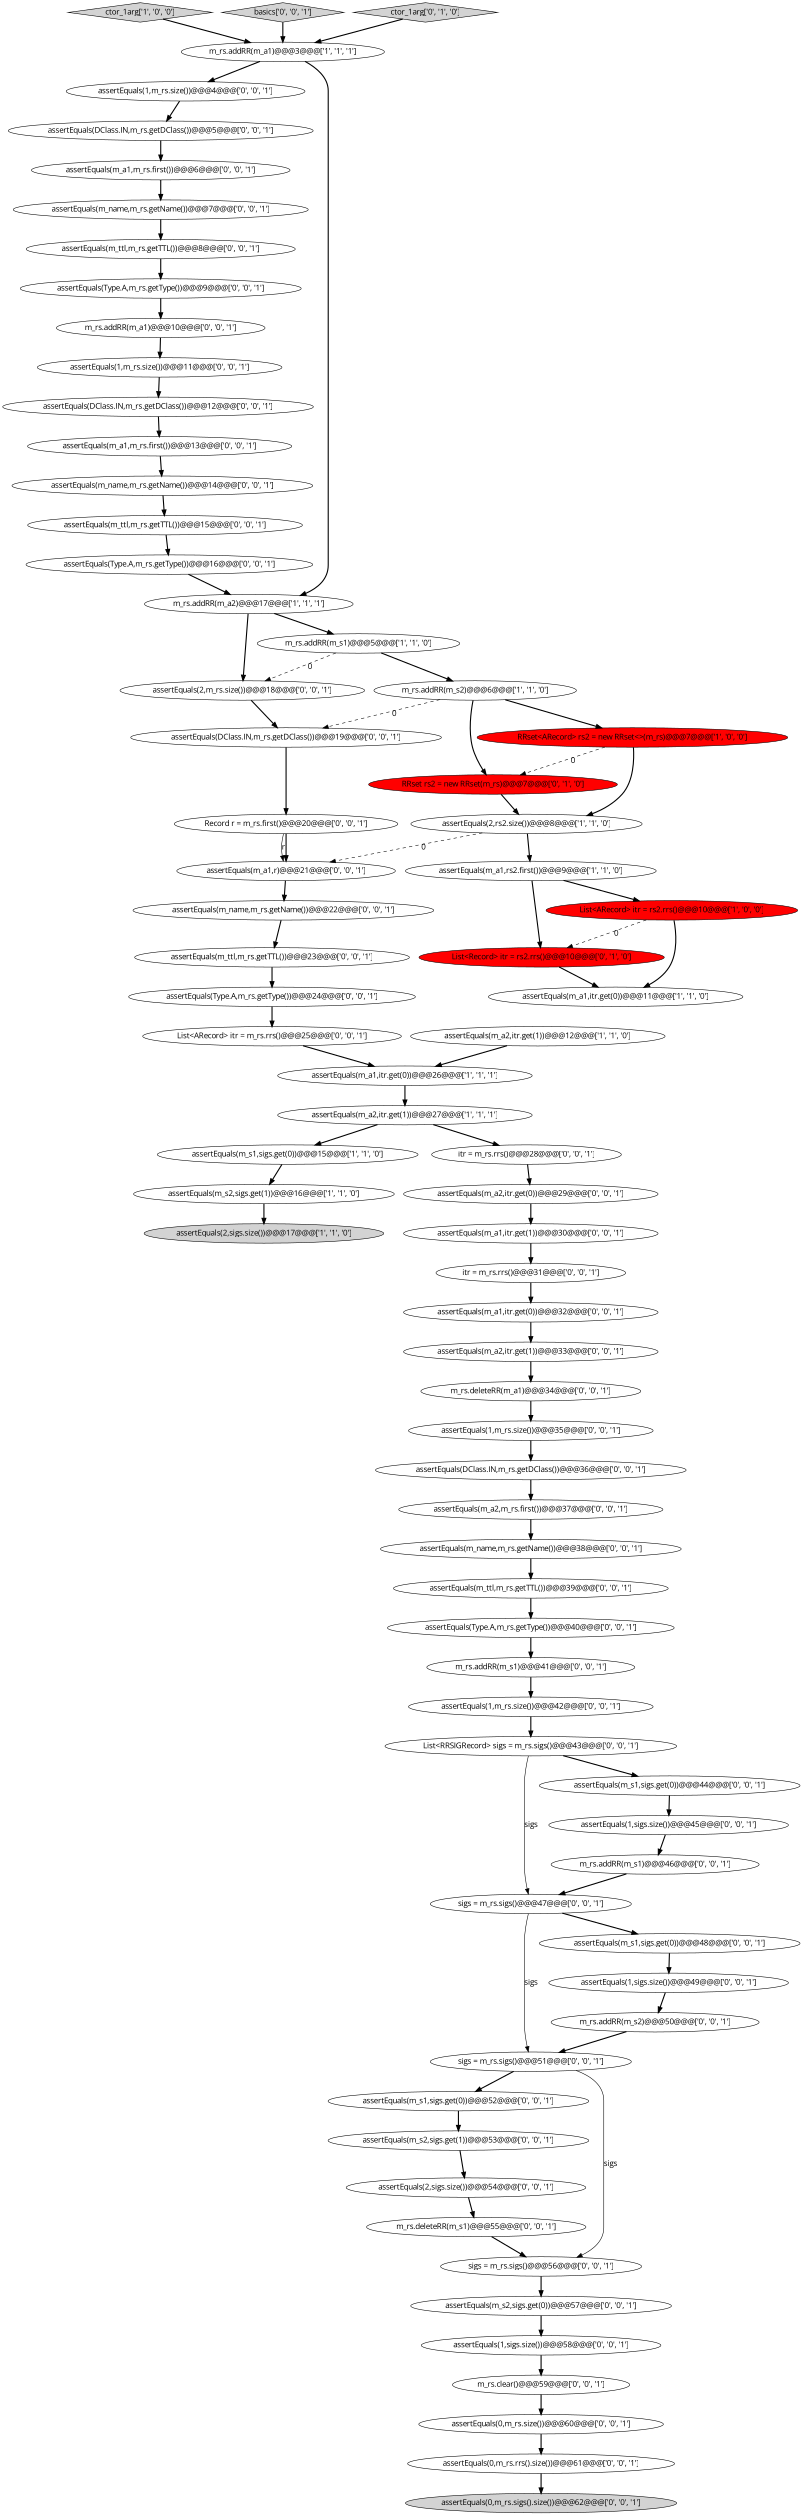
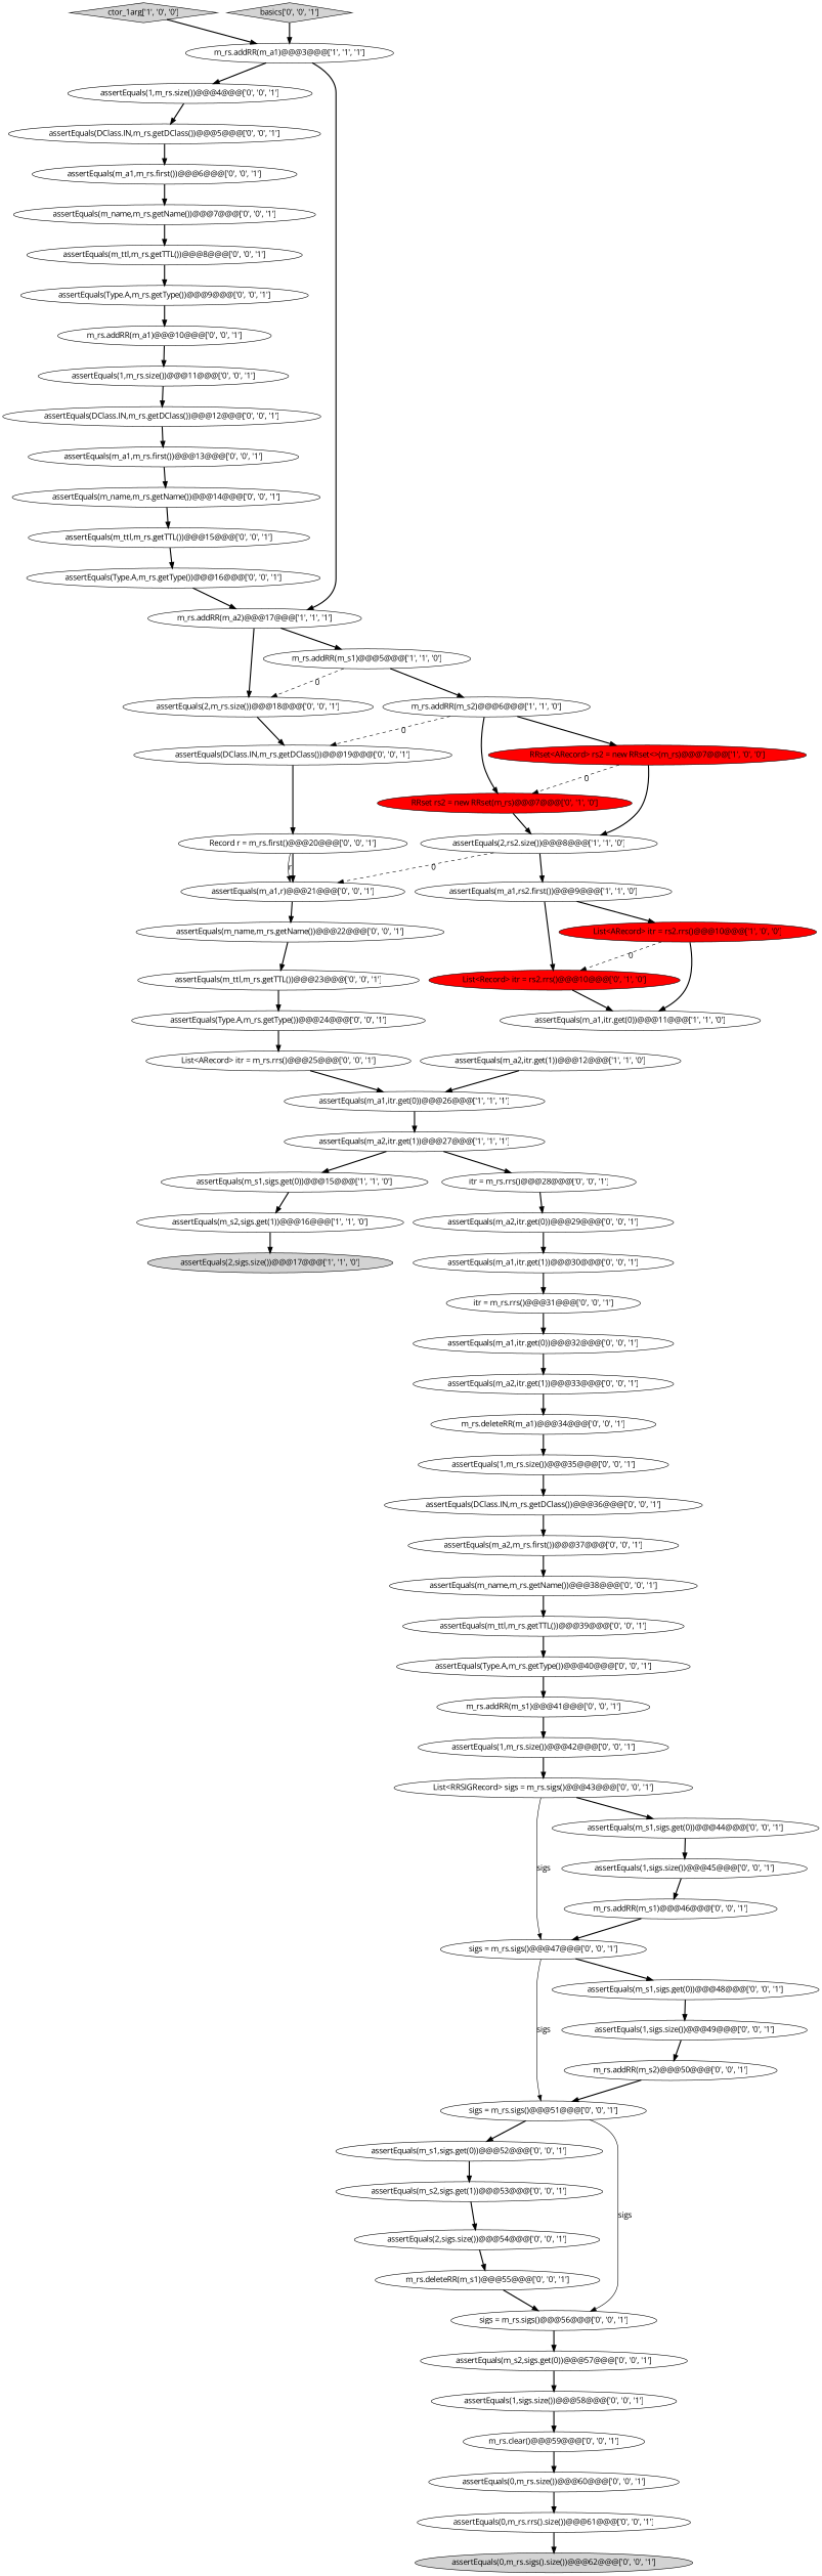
  digraph {
    fontname="Open Sans"
    node [fillcolor=white fontname="Open Sans" shape=ellipse style=filled]
    edge [fontname="Open Sans" style=bold]
    n1 [label="assertEquals(m_s2,sigs.get(1))@@@53@@@['0', '0', '1']"]
    n2 [label="assertEquals(2,sigs.size())@@@54@@@['0', '0', '1']"]
    n3 [label="m_rs.deleteRR(m_s1)@@@55@@@['0', '0', '1']"]
    n4 [label="Record r = m_rs.first()@@@20@@@['0', '0', '1']"]
    n5 [label="assertEquals(m_a1,r)@@@21@@@['0', '0', '1']"]
    n6 [label="assertEquals(m_name,m_rs.getName())@@@22@@@['0', '0', '1']"]
    n7 [label="assertEquals(m_s1,sigs.get(0))@@@52@@@['0', '0', '1']"]
    n8 [label="assertEquals(m_s1,sigs.get(0))@@@15@@@['1', '1', '0']"]
    n9 [label="assertEquals(m_s2,sigs.get(1))@@@16@@@['1', '1', '0']"]
    n10 [fillcolor=lightgray label="assertEquals(2,sigs.size())@@@17@@@['1', '1', '0']"]
    n11 [label="assertEquals(m_ttl,m_rs.getTTL())@@@23@@@['0', '0', '1']"]
    n12 [label="assertEquals(Type.A,m_rs.getType())@@@24@@@['0', '0', '1']"]
    n13 [label="List<ARecord> itr = m_rs.rrs()@@@25@@@['0', '0', '1']"]
    n14 [label="assertEquals(m_a1,rs2.first())@@@9@@@['1', '1', '0']"]
    n15 [fillcolor=red label="List<Record> itr = rs2.rrs()@@@10@@@['0', '1', '0']"]
    n16 [fillcolor=red label="List<ARecord> itr = rs2.rrs()@@@10@@@['1', '0', '0']"]
    n17 [label="assertEquals(m_a1,itr.get(0))@@@11@@@['1', '1', '0']"]
    n18 [label="m_rs.addRR(m_a1)@@@3@@@['1', '1', '1']"]
    n19 [label="assertEquals(1,m_rs.size())@@@4@@@['0', '0', '1']"]
    n20 [label="m_rs.addRR(m_a2)@@@17@@@['1', '1', '1']"]
    n21 [label="assertEquals(DClass.IN,m_rs.getDClass())@@@5@@@['0', '0', '1']"]
    n22 [label="assertEquals(2,m_rs.size())@@@18@@@['0', '0', '1']"]
    n23 [label="m_rs.addRR(m_s1)@@@5@@@['1', '1', '0']"]
    n24 [label="assertEquals(DClass.IN,m_rs.getDClass())@@@12@@@['0', '0', '1']"]
    n25 [label="assertEquals(m_a1,m_rs.first())@@@13@@@['0', '0', '1']"]
    n26 [label="assertEquals(m_name,m_rs.getName())@@@14@@@['0', '0', '1']"]
    n27 [label="itr = m_rs.rrs()@@@31@@@['0', '0', '1']"]
    n28 [label="assertEquals(m_a1,itr.get(0))@@@32@@@['0', '0', '1']"]
    n29 [label="assertEquals(m_a2,itr.get(1))@@@33@@@['0', '0', '1']"]
    n30 [label="sigs = m_rs.sigs()@@@56@@@['0', '0', '1']"]
    n31 [label="assertEquals(m_s2,sigs.get(0))@@@57@@@['0', '0', '1']"]
    n32 [label="itr = m_rs.rrs()@@@28@@@['0', '0', '1']"]
    n33 [label="assertEquals(m_a2,itr.get(0))@@@29@@@['0', '0', '1']"]
    n34 [label="assertEquals(m_a1,itr.get(1))@@@30@@@['0', '0', '1']"]
    n35 [label="m_rs.deleteRR(m_a1)@@@34@@@['0', '0', '1']"]
    n36 [label="assertEquals(1,m_rs.size())@@@35@@@['0', '0', '1']"]
    n37 [label="assertEquals(DClass.IN,m_rs.getDClass())@@@36@@@['0', '0', '1']"]
    n38 [fillcolor=lightgray label="assertEquals(0,m_rs.sigs().size())@@@62@@@['0', '0', '1']"]
    n39 [label="assertEquals(1,sigs.size())@@@45@@@['0', '0', '1']"]
    n40 [label="m_rs.addRR(m_s1)@@@46@@@['0', '0', '1']"]
    n41 [label="sigs = m_rs.sigs()@@@47@@@['0', '0', '1']"]
    n42 [label="assertEquals(m_a2,itr.get(1))@@@12@@@['1', '1', '0']"]
    n43 [label="assertEquals(m_a1,itr.get(0))@@@26@@@['1', '1', '1']"]
    n44 [label="assertEquals(m_a2,itr.get(1))@@@27@@@['1', '1', '1']"]
    n45 [label="assertEquals(Type.A,m_rs.getType())@@@9@@@['0', '0', '1']"]
    n46 [label="m_rs.addRR(m_a1)@@@10@@@['0', '0', '1']"]
    n47 [label="assertEquals(1,m_rs.size())@@@11@@@['0', '0', '1']"]
    n48 [label="assertEquals(0,m_rs.rrs().size())@@@61@@@['0', '0', '1']"]
    n49 [label="assertEquals(m_a1,m_rs.first())@@@6@@@['0', '0', '1']"]
    n50 [label="assertEquals(m_name,m_rs.getName())@@@7@@@['0', '0', '1']"]
    n51 [label="assertEquals(m_ttl,m_rs.getTTL())@@@8@@@['0', '0', '1']"]
    n52 [label="assertEquals(DClass.IN,m_rs.getDClass())@@@19@@@['0', '0', '1']"]
    n53 [label="assertEquals(m_ttl,m_rs.getTTL())@@@15@@@['0', '0', '1']"]
    n54 [label="assertEquals(Type.A,m_rs.getType())@@@16@@@['0', '0', '1']"]
    n55 [label="m_rs.clear()@@@59@@@['0', '0', '1']"]
    n56 [label="assertEquals(0,m_rs.size())@@@60@@@['0', '0', '1']"]
    n57 [fillcolor=lightgray label="ctor_1arg['1', '0', '0']" shape=diamond]
    n58 [label="assertEquals(m_a2,m_rs.first())@@@37@@@['0', '0', '1']"]
    n59 [label="assertEquals(m_name,m_rs.getName())@@@38@@@['0', '0', '1']"]
    n60 [label="m_rs.addRR(m_s2)@@@6@@@['1', '1', '0']"]
    n61 [fillcolor=red label="RRset rs2 = new RRset(m_rs)@@@7@@@['0', '1', '0']"]
    n62 [fillcolor=red label="RRset<ARecord> rs2 = new RRset<>(m_rs)@@@7@@@['1', '0', '0']"]
    n63 [label="assertEquals(2,rs2.size())@@@8@@@['1', '1', '0']"]
    n64 [label="assertEquals(1,sigs.size())@@@58@@@['0', '0', '1']"]
    n65 [label="List<RRSIGRecord> sigs = m_rs.sigs()@@@43@@@['0', '0', '1']"]
    n66 [label="assertEquals(m_s1,sigs.get(0))@@@44@@@['0', '0', '1']"]
    n67 [label="sigs = m_rs.sigs()@@@51@@@['0', '0', '1']"]
    n68 [label="assertEquals(m_s1,sigs.get(0))@@@48@@@['0', '0', '1']"]
    n69 [label="m_rs.addRR(m_s2)@@@50@@@['0', '0', '1']"]
    n70 [label="assertEquals(m_ttl,m_rs.getTTL())@@@39@@@['0', '0', '1']"]
    n71 [label="assertEquals(Type.A,m_rs.getType())@@@40@@@['0', '0', '1']"]
    n72 [label="assertEquals(1,m_rs.size())@@@42@@@['0', '0', '1']"]
    n73 [label="assertEquals(1,sigs.size())@@@49@@@['0', '0', '1']"]
    n74 [label="m_rs.addRR(m_s1)@@@41@@@['0', '0', '1']"]
    n75 [fillcolor=lightgray label="basics['0', '0', '1']" shape=diamond]
-   n76 [fillcolor=lightgray label="ctor_1arg['0', '1', '0']" shape=diamond]
    n1 -> n2
    n2 -> n3
    n3 -> n30
    n4 -> n5 [label=r style=solid]
    n4 -> n5
    n5 -> n6
    n6 -> n11
    n7 -> n1
    n8 -> n9
    n9 -> n10
    n11 -> n12
    n12 -> n13
    n13 -> n43
    n14 -> n15
    n14 -> n16
    n15 -> n17
    n16 -> n15 [label=0 style=dashed]
    n16 -> n17
    n18 -> n19
    n18 -> n20
    n19 -> n21
    n20 -> n22
    n20 -> n23
    n21 -> n49
    n22 -> n52
    n23 -> n22 [label=0 style=dashed]
    n23 -> n60
    n24 -> n25
    n25 -> n26
    n26 -> n53
    n27 -> n28
    n28 -> n29
    n29 -> n35
    n30 -> n31
    n31 -> n64
    n32 -> n33
    n33 -> n34
    n34 -> n27
    n35 -> n36
    n36 -> n37
    n37 -> n58
    n39 -> n40
    n40 -> n41
    n41 -> n67 [label=sigs style=solid]
    n41 -> n68
    n42 -> n43
    n43 -> n44
    n44 -> n8
    n44 -> n32
    n45 -> n46
    n46 -> n47
    n47 -> n24
    n48 -> n38
    n49 -> n50
    n50 -> n51
    n51 -> n45
    n52 -> n4
    n53 -> n54
    n54 -> n20
    n55 -> n56
    n56 -> n48
    n57 -> n18
    n58 -> n59
    n59 -> n70
    n60 -> n52 [label=0 style=dashed]
    n60 -> n61
    n60 -> n62
    n61 -> n63
    n62 -> n61 [label=0 style=dashed]
    n62 -> n63
    n63 -> n5 [label=0 style=dashed]
    n63 -> n14
    n64 -> n55
    n65 -> n41 [label=sigs style=solid]
    n65 -> n66
    n66 -> n39
    n67 -> n7
    n67 -> n30 [label=sigs style=solid]
    n68 -> n73
    n69 -> n67
    n70 -> n71
    n71 -> n74
    n72 -> n65
    n73 -> n69
    n74 -> n72
    n75 -> n18
-   n76 -> n18
  }
